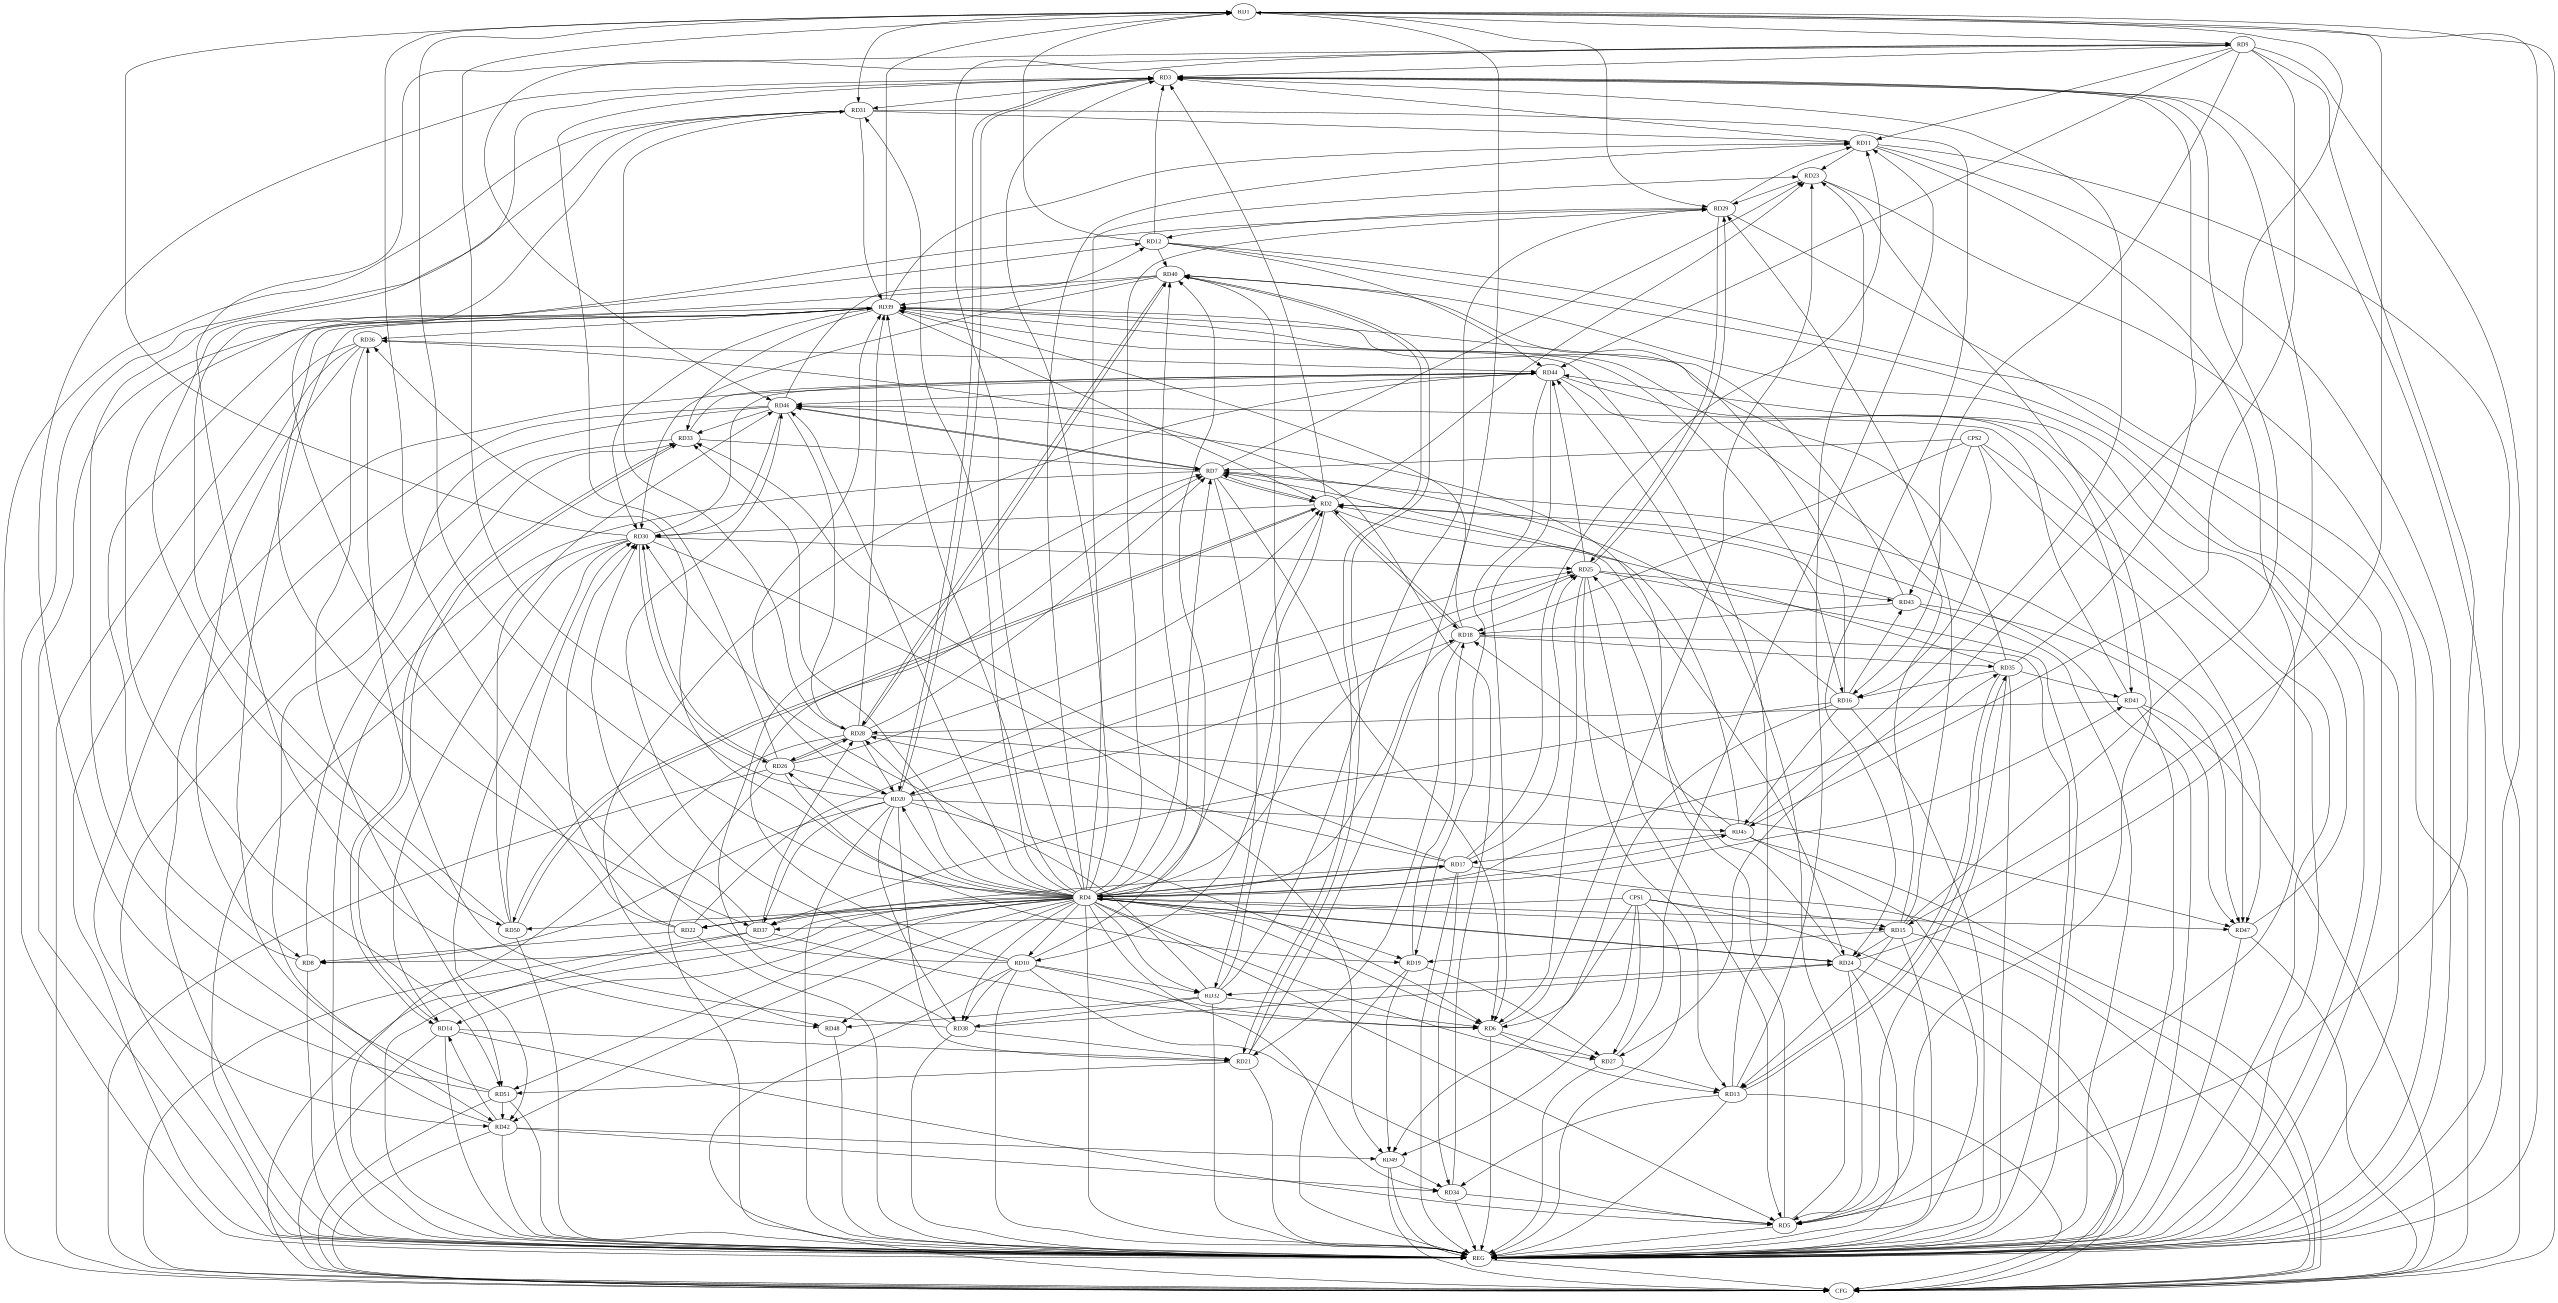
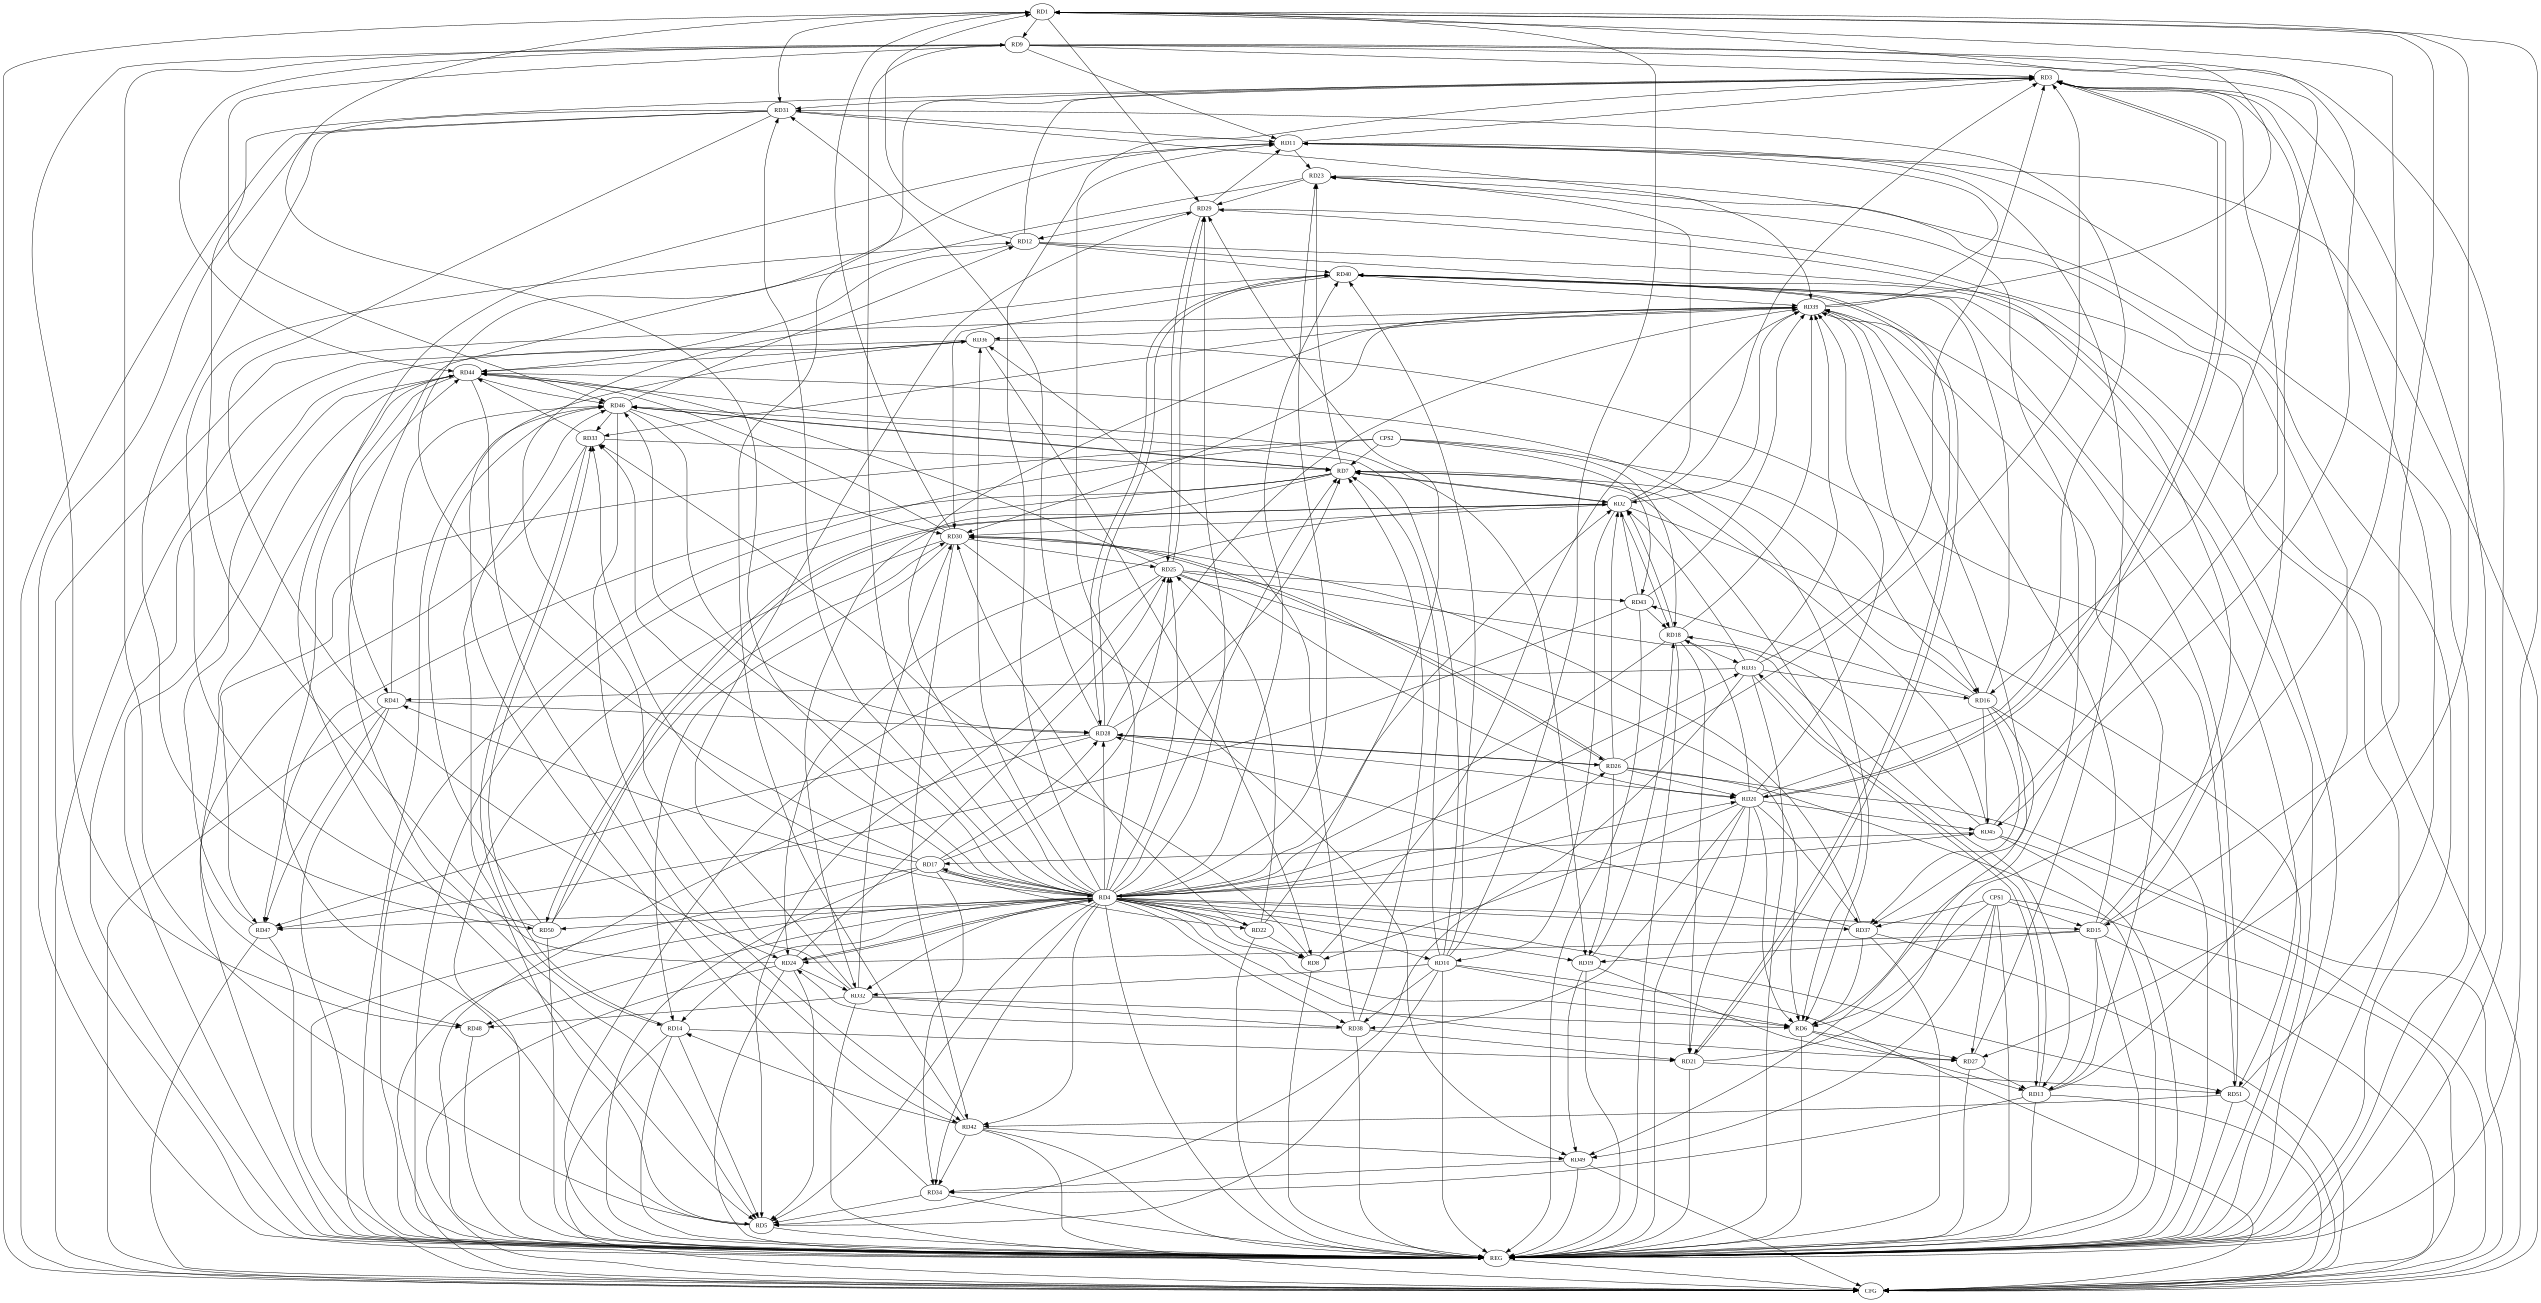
  strict digraph {
    fontname="Liberation Serif"
    node [fontname="Liberation Serif"]
    edge [fontname="Liberation Serif"]
    n1 [label=RD1]
    n2 [label=RD9]
    n3 [label=RD15]
    n4 [label=RD27]
    n5 [label=RD29]
    n6 [label=RD31]
    n7 [label=REG]
    n8 [label=CFG]
    n9 [label=RD3]
    n10 [label=RD5]
    n11 [label=RD11]
    n12 [label=RD44]
    n13 [label=RD45]
    n14 [label=RD46]
    n15 [label=RD48]
    n16 [label=RD16]
    n17 [label=RD24]
    n18 [label=RD19]
    n19 [label=RD39]
    n20 [label=RD13]
    n21 [label=RD25]
    n22 [label=RD12]
    n23 [label=RD50]
    n24 [label=RD2]
    n25 [label=RD7]
    n26 [label=RD10]
    n27 [label=RD18]
    n28 [label=RD23]
    n29 [label=RD30]
    n30 [label=RD20]
    n31 [label=RD6]
    n32 [label=RD32]
    n33 [label=RD47]
    n34 [label=RD38]
    n35 [label=RD40]
    n36 [label=RD4]
    n37 [label=RD35]
    n38 [label=RD21]
    n39 [label=RD14]
    n40 [label=RD26]
    n41 [label=RD49]
    n42 [label=RD42]
    n43 [label=RD8]
    n44 [label=RD37]
    n45 [label=RD17]
    n46 [label=RD22]
    n47 [label=RD28]
    n48 [label=RD33]
    n49 [label=RD34]
    n50 [label=RD36]
    n51 [label=RD41]
    n52 [label=RD51]
    n53 [label=RD43]
    n54 [label=CPS1]
    n55 [label=CPS2]
    n1 -> n2
    n1 -> n3
    n1 -> n4
    n1 -> n5
    n1 -> n6
    n1 -> n7
    n1 -> n8
    n2 -> n7
    n2 -> n9
    n2 -> n10
    n2 -> n11
    n2 -> n12
    n2 -> n13
    n2 -> n14
    n2 -> n15
    n2 -> n16
    n3 -> n5
    n3 -> n7
    n3 -> n8
    n3 -> n9
    n3 -> n17
    n3 -> n18
    n3 -> n19
    n3 -> n20
    n4 -> n7
    n4 -> n11
    n4 -> n20
    n5 -> n7
    n5 -> n11
    n5 -> n21
    n5 -> n22
    n6 -> n7
    n6 -> n8
    n6 -> n11
    n6 -> n17
    n6 -> n19
    n6 -> n23
    n7 -> n8
    n9 -> n6
    n9 -> n7
    n9 -> n30
    n10 -> n7
    n10 -> n12
    n10 -> n14
    n11 -> n7
    n11 -> n8
    n11 -> n9
    n11 -> n10
    n11 -> n28
    n12 -> n7
    n12 -> n14
    n12 -> n15
    n12 -> n18
    n12 -> n31
    n12 -> n42
    n12 -> n51
    n13 -> n7
    n13 -> n8
    n13 -> n9
    n13 -> n25
    n13 -> n27
    n13 -> n45
    n14 -> n7
    n14 -> n22
    n14 -> n25
    n14 -> n29
    n14 -> n42
    n14 -> n47
    n14 -> n48
    n15 -> n7
    n16 -> n7
    n16 -> n13
    n16 -> n25
    n16 -> n35
    n16 -> n41
    n16 -> n44
    n16 -> n53
    n17 -> n7
    n17 -> n8
    n17 -> n9
    n17 -> n10
    n17 -> n21
    n17 -> n32
    n17 -> n36
    n18 -> n4
    n18 -> n7
    n18 -> n27
    n18 -> n41
    n19 -> n1
    n19 -> n7
    n19 -> n11
    n19 -> n16
    n19 -> n24
    n19 -> n29
    n19 -> n44
    n19 -> n48
    n19 -> n50
    n20 -> n7
    n20 -> n8
    n20 -> n19
    n20 -> n28
    n20 -> n37
    n20 -> n49
    n21 -> n5
    n21 -> n7
    n21 -> n10
    n21 -> n12
    n21 -> n20
    n21 -> n30
    n21 -> n31
    n21 -> n53
    n22 -> n1
    n22 -> n7
    n22 -> n8
    n22 -> n9
    n22 -> n12
    n22 -> n35
    n23 -> n7
    n23 -> n14
    n23 -> n22
    n23 -> n24
    n23 -> n29
    n24 -> n7
    n24 -> n9
    n24 -> n17
    n24 -> n23
    n24 -> n25
    n24 -> n26
    n24 -> n27
    n24 -> n28
    n24 -> n29
    n25 -> n7
    n25 -> n14
    n25 -> n24
    n25 -> n28
    n25 -> n31
    n25 -> n32
    n25 -> n33
    n26 -> n1
    n26 -> n7
    n26 -> n8
    n26 -> n10
    n26 -> n14
    n26 -> n25
    n26 -> n31
    n26 -> n32
    n26 -> n34
    n26 -> n35
    n27 -> n7
    n27 -> n19
    n27 -> n24
    n27 -> n36
    n27 -> n37
    n27 -> n38
    n28 -> n5
    n28 -> n7
    n28 -> n10
    n29 -> n1
    n29 -> n7
    n29 -> n12
    n29 -> n21
    n29 -> n39
    n29 -> n40
    n29 -> n41
    n29 -> n42
-   n30 -> n1
+   n30 -> n6
    n30 -> n7
    n30 -> n9
    n30 -> n13
    n30 -> n19
    n30 -> n27
    n30 -> n31
    n30 -> n34
    n30 -> n38
    n30 -> n43
    n30 -> n44
    n31 -> n4
    n31 -> n7
    n31 -> n20
    n31 -> n28
    n32 -> n5
    n32 -> n7
    n32 -> n15
    n32 -> n29
    n32 -> n31
    n32 -> n34
    n32 -> n35
    n33 -> n7
    n33 -> n8
    n33 -> n12
    n34 -> n7
    n34 -> n17
    n34 -> n25
    n34 -> n38
    n34 -> n50
    n35 -> n7
    n35 -> n19
    n35 -> n29
    n35 -> n38
    n35 -> n47
    n35 -> n52
    n36 -> n1
    n36 -> n2
    n36 -> n3
    n36 -> n4
    n36 -> n5
    n36 -> n6
    n36 -> n7
    n36 -> n8
    n36 -> n9
    n36 -> n10
    n36 -> n11
    n36 -> n13
    n36 -> n14
    n36 -> n15
    n36 -> n17
    n36 -> n18
    n36 -> n19
    n36 -> n21
    n36 -> n23
    n36 -> n24
    n36 -> n25
    n36 -> n26
    n36 -> n28
    n36 -> n30
    n36 -> n31
    n36 -> n32
    n36 -> n33
    n36 -> n34
    n36 -> n35
    n36 -> n37
    n36 -> n39
    n36 -> n40
    n36 -> n42
    n36 -> n43
    n36 -> n44
    n36 -> n45
    n36 -> n46
    n36 -> n47
    n36 -> n48
    n36 -> n49
    n36 -> n50
    n36 -> n51
    n36 -> n52
    n37 -> n7
    n37 -> n9
    n37 -> n10
    n37 -> n16
    n37 -> n19
    n37 -> n20
    n37 -> n24
    n37 -> n51
    n38 -> n1
    n38 -> n7
    n38 -> n35
    n38 -> n52
    n39 -> n7
    n39 -> n8
    n39 -> n10
    n39 -> n38
    n39 -> n48
    n40 -> n7
    n40 -> n8
    n40 -> n9
    n40 -> n18
    n40 -> n24
    n40 -> n29
    n40 -> n30
    n40 -> n47
    n41 -> n7
    n41 -> n8
    n41 -> n49
    n42 -> n7
    n42 -> n8
    n42 -> n9
    n42 -> n39
    n42 -> n41
    n42 -> n49
    n43 -> n7
    n43 -> n19
    n43 -> n48
    n44 -> n7
    n44 -> n8
    n44 -> n29
    n44 -> n31
    n44 -> n47
    n45 -> n7
    n45 -> n8
    n45 -> n11
    n45 -> n21
    n45 -> n36
    n45 -> n46
    n45 -> n47
    n45 -> n48
    n45 -> n49
    n46 -> n5
    n46 -> n7
    n46 -> n21
    n46 -> n29
    n46 -> n43
    n47 -> n6
    n47 -> n7
    n47 -> n19
    n47 -> n25
    n47 -> n30
    n47 -> n33
    n47 -> n35
    n47 -> n40
    n48 -> n7
    n48 -> n12
    n48 -> n25
    n48 -> n39
    n49 -> n7
    n49 -> n10
    n49 -> n50
    n50 -> n7
    n50 -> n8
    n50 -> n12
    n50 -> n43
    n50 -> n52
    n51 -> n7
    n51 -> n8
    n51 -> n14
    n51 -> n33
    n51 -> n47
    n52 -> n7
    n52 -> n8
    n52 -> n9
    n52 -> n19
    n52 -> n42
    n53 -> n7
    n53 -> n19
    n53 -> n24
    n53 -> n27
    n53 -> n33
    n54 -> n3
    n54 -> n4
    n54 -> n7
    n54 -> n8
    n54 -> n31
    n54 -> n41
    n54 -> n44
    n55 -> n7
    n55 -> n16
    n55 -> n25
    n55 -> n27
    n55 -> n33
    n55 -> n53
  }
